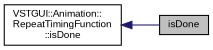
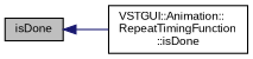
  digraph {
    rankdir=LR
    node [color=black fontname=Arial fontsize=9 shape=record]
    n1 [fillcolor=grey75 fontcolor=black height=0.2 label=isDone style=filled width=0.4]
    n2 [height=0.2 label="VSTGUI::Animation::\lRepeatTimingFunction\l::isDone" width=0.4]
-   n2 -> n1 [color=midnightblue dir=back fontname=Arial fontsize=9 labelfontname=Arial labelfontsize=9 style=solid]
+   n1 -> n2 [color=midnightblue dir=back fontname=Arial fontsize=9 labelfontname=Arial labelfontsize=9 style=solid]
  }
